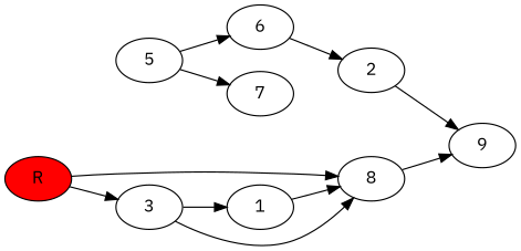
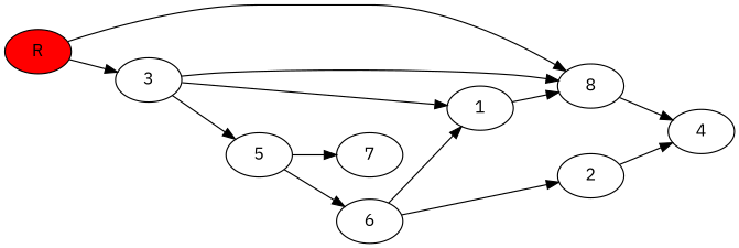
  digraph {
    fontname="IBM Plex Sans"
    rankdir=LR
    node [fontname="IBM Plex Sans"]
    edge [fontname="IBM Plex Sans"]
    1
    8
-   4 [label=9]
+   4
    2
    3
    5
    6
    7
    R [fillcolor="#ff0000" style=filled]
    1 -> 8
    8 -> 4
    2 -> 4
    3 -> 1
    3 -> 8
+   3 -> 5
    5 -> 6
    5 -> 7
+   6 -> 1
    6 -> 2
    R -> 8
    R -> 3
  }
